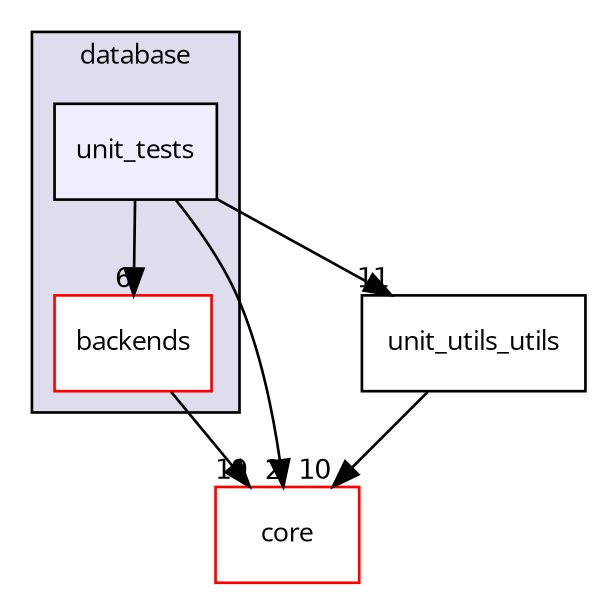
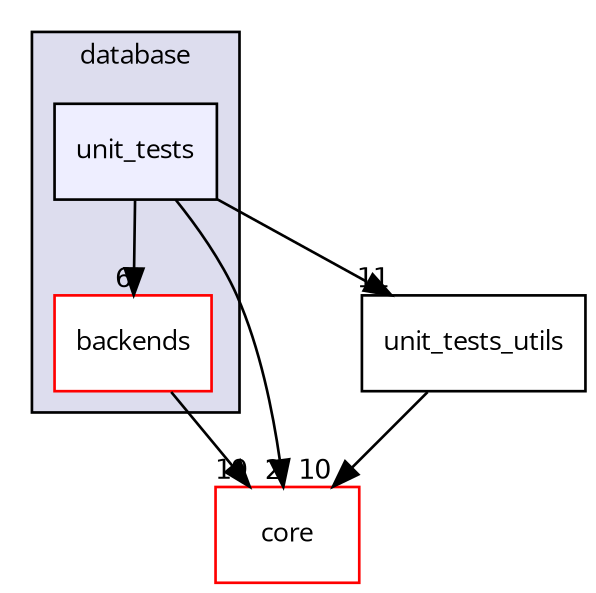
  digraph {
    compound=true
    fontname="Open Sans"
    node [fillcolor=white fontname="Open Sans" fontsize=10 shape=box style=filled]
    edge [fontname="Open Sans" labeldistance=1.5 labelfontname=Helvetica labelfontsize=10]
    n1 [color=red label=backends]
    n2 [fillcolor="#eeeeff" label=unit_tests pencolor=black]
    n3 [color=red label=core]
-   n4 [label=unit_utils_utils fillcolor="" style=""]
+   n4 [label=unit_tests_utils fillcolor="" style=""]
    subgraph cluster_1 {
      bgcolor="#ddddee"
      fontsize=10
      label=database
      pencolor=black
      n1
      n2
    }
    n1 -> n3 [headlabel=19]
    n2 -> n1 [headlabel=6]
    n2 -> n3 [headlabel=2]
    n2 -> n4 [headlabel=11]
    n4 -> n3 [headlabel=10]
  }
